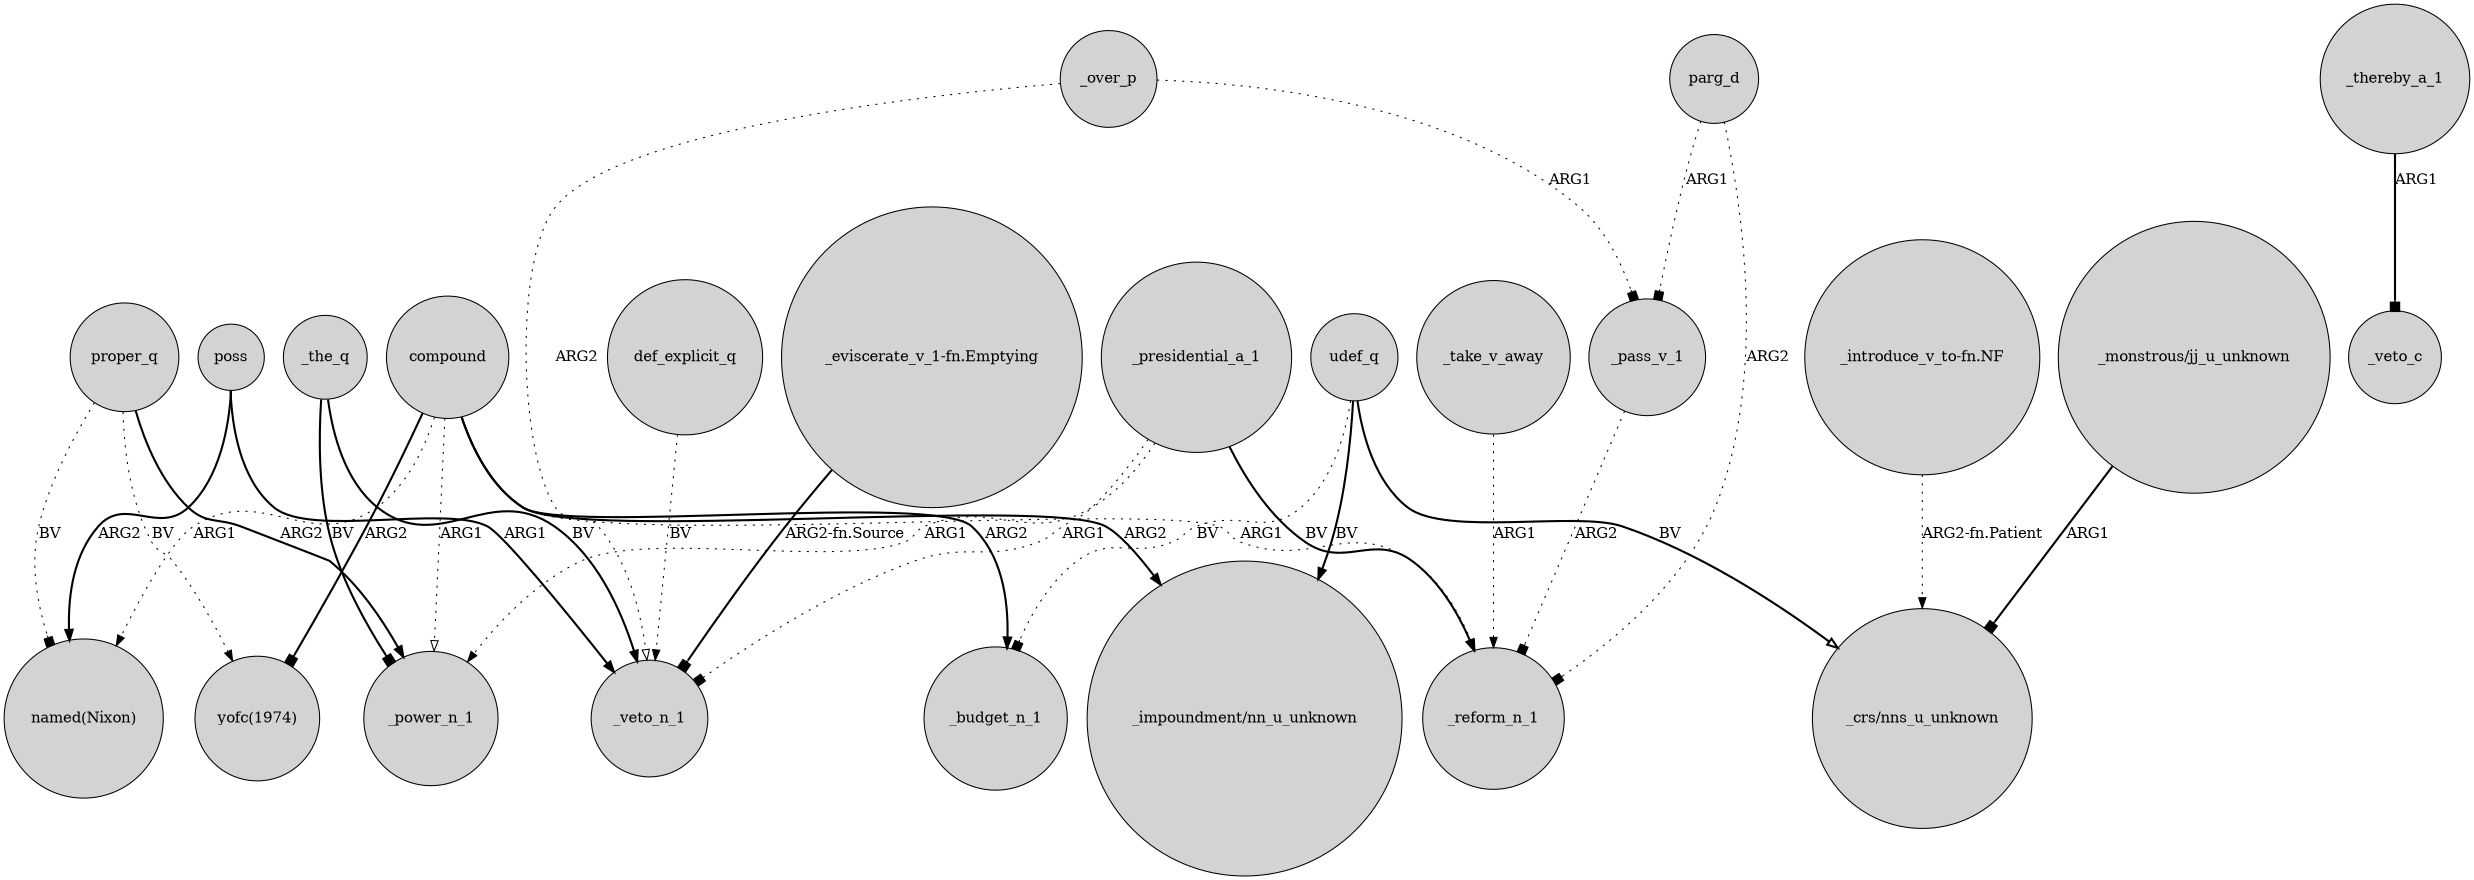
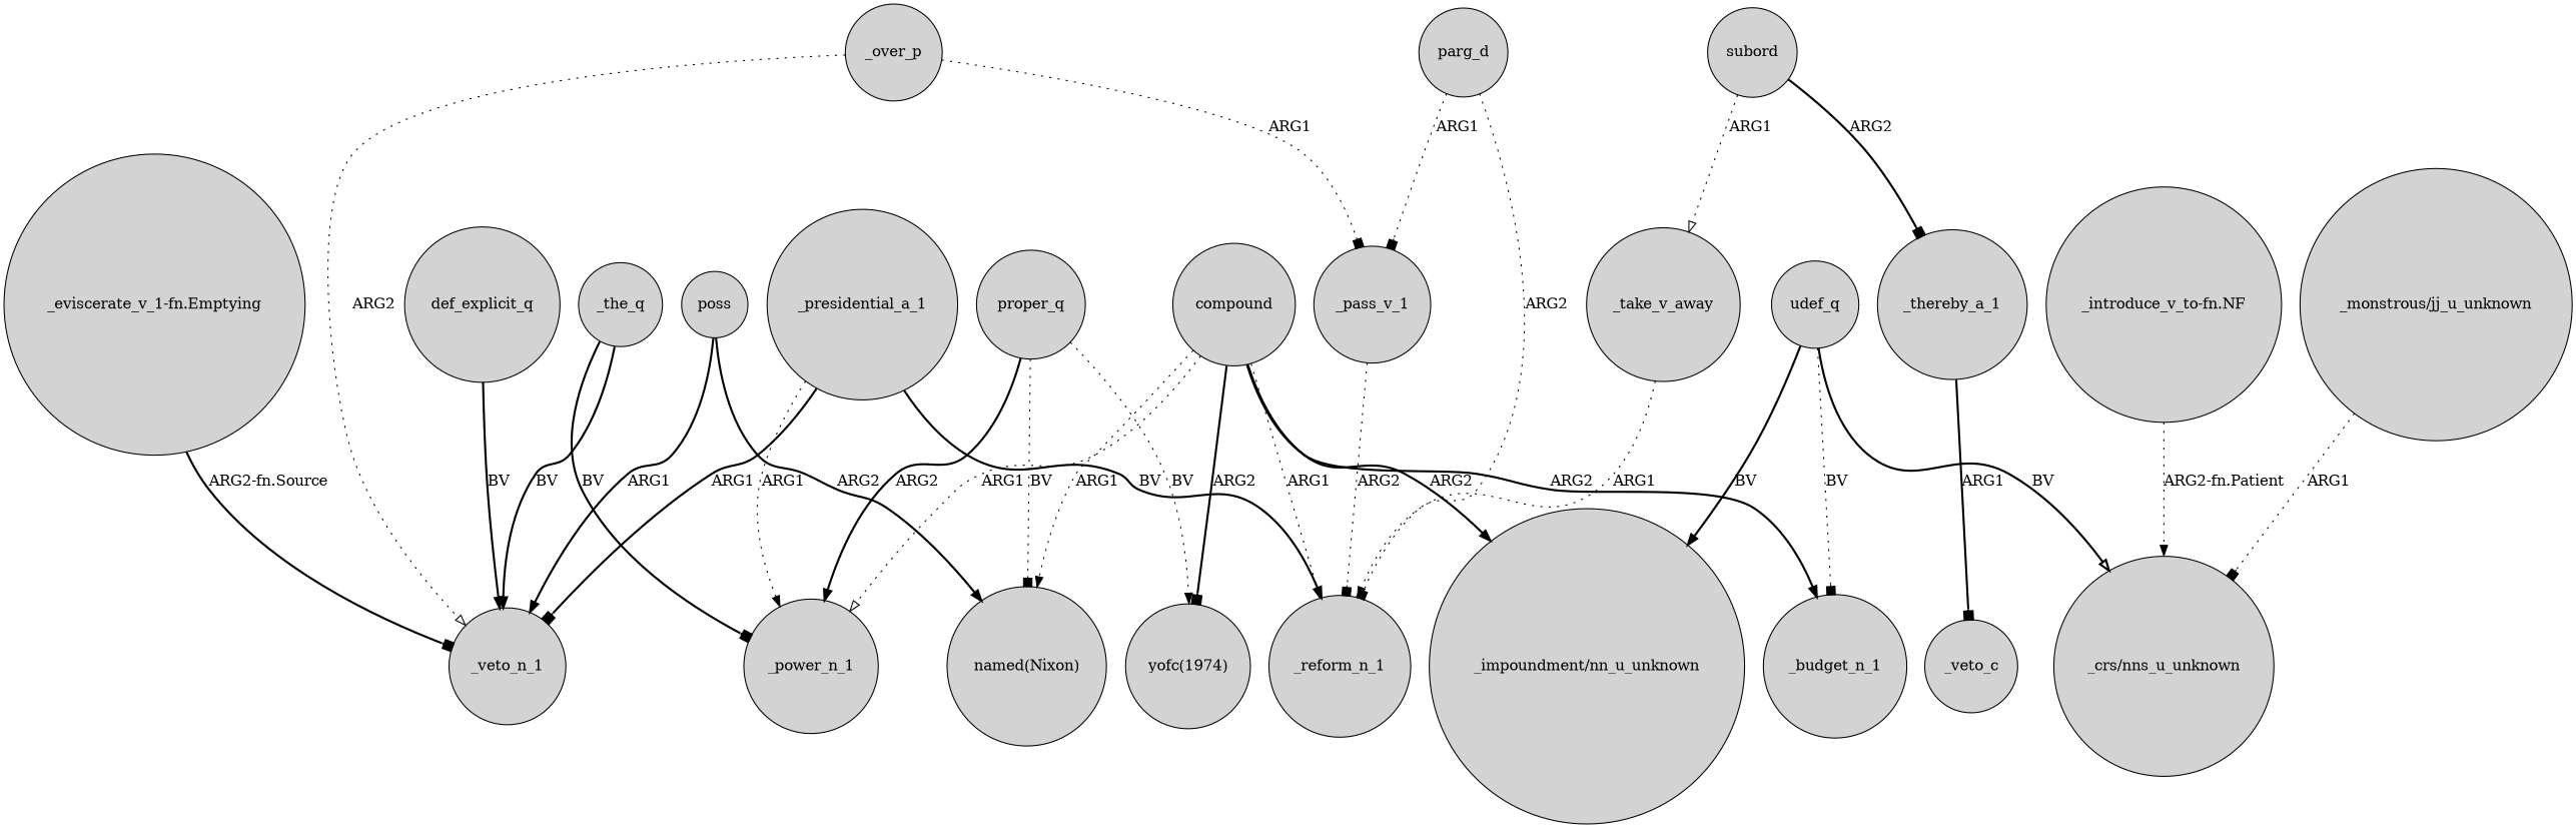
  digraph {
    node [shape=circle style=filled]
    edge [arrowhead=normal style=dotted]
    proper_q
    "named(Nixon)"
    "yofc(1974)"
    _power_n_1
    _the_q
    _veto_n_1
+   subord
    _take_v_away
    _thereby_a_1
    _reform_n_1
    n11 [label=_veto_c]
    _presidential_a_1
    compound
    "_impoundment/nn_u_unknown"
    _budget_n_1
    poss
    udef_q
    "_crs/nns_u_unknown"
    parg_d
    _pass_v_1
    "_introduce_v_to-fn.NF"
    "_monstrous/jj_u_unknown"
    _over_p
    def_explicit_q
    "_eviscerate_v_1-fn.Emptying"
    proper_q -> "named(Nixon)" [arrowhead=box label=BV]
    proper_q -> "yofc(1974)" [label=BV]
    proper_q -> _power_n_1 [label=ARG2 style=bold]
    _the_q -> _power_n_1 [arrowhead=box label=BV style=bold]
    _the_q -> _veto_n_1 [label=BV style=bold]
+   subord -> _take_v_away [arrowhead=onormal label=ARG1]
+   subord -> _thereby_a_1 [arrowhead=box label=ARG2 style=bold]
    _take_v_away -> _reform_n_1 [label=ARG1]
    _thereby_a_1 -> n11 [arrowhead=box label=ARG1 style=bold]
    _presidential_a_1 -> _power_n_1 [label=ARG1]
-   _presidential_a_1 -> _veto_n_1 [arrowhead=box label=ARG1]
+   _presidential_a_1 -> _veto_n_1 [arrowhead=box label=ARG1 style=bold]
    _presidential_a_1 -> _reform_n_1 [label=BV style=bold]
    compound -> "named(Nixon)" [label=ARG1]
    compound -> "yofc(1974)" [arrowhead=box label=ARG2 style=bold]
    compound -> _power_n_1 [arrowhead=onormal label=ARG1]
    compound -> _reform_n_1 [label=ARG1]
    compound -> "_impoundment/nn_u_unknown" [label=ARG2 style=bold]
    compound -> _budget_n_1 [label=ARG2 style=bold]
    poss -> "named(Nixon)" [label=ARG2 style=bold]
    poss -> _veto_n_1 [label=ARG1 style=bold]
    udef_q -> "_impoundment/nn_u_unknown" [label=BV style=bold]
    udef_q -> _budget_n_1 [arrowhead=box label=BV]
    udef_q -> "_crs/nns_u_unknown" [arrowhead=onormal label=BV style=bold]
    parg_d -> _reform_n_1 [arrowhead=box label=ARG2]
    parg_d -> _pass_v_1 [arrowhead=box label=ARG1]
    _pass_v_1 -> _reform_n_1 [arrowhead=box label=ARG2]
    "_introduce_v_to-fn.NF" -> "_crs/nns_u_unknown" [label="ARG2-fn.Patient"]
-   "_monstrous/jj_u_unknown" -> "_crs/nns_u_unknown" [arrowhead=box label=ARG1 style=bold]
+   "_monstrous/jj_u_unknown" -> "_crs/nns_u_unknown" [arrowhead=box label=ARG1]
    _over_p -> _veto_n_1 [arrowhead=onormal label=ARG2]
    _over_p -> _pass_v_1 [arrowhead=box label=ARG1]
-   def_explicit_q -> _veto_n_1 [label=BV]
+   def_explicit_q -> _veto_n_1 [label=BV style=bold]
    "_eviscerate_v_1-fn.Emptying" -> _veto_n_1 [arrowhead=box label="ARG2-fn.Source" style=bold]
  }
